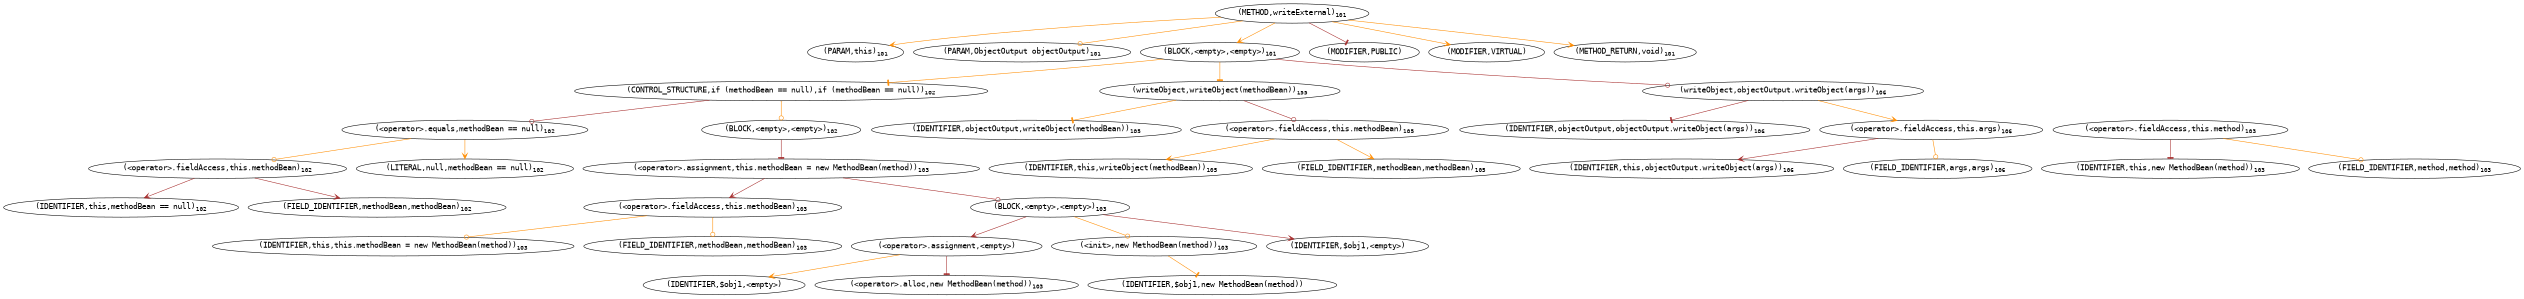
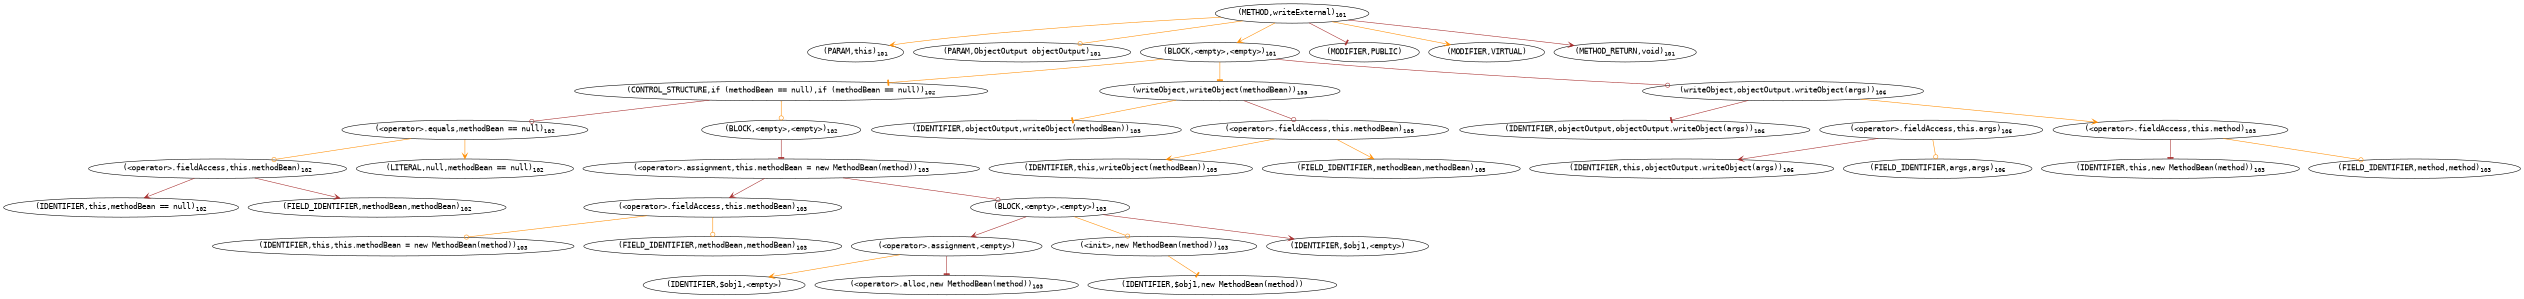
  digraph {
    fontname="DejaVu Sans Mono"
    node [fontname="DejaVu Sans Mono"]
    edge [arrowhead=vee color=darkorange fontname="DejaVu Sans Mono"]
    n1 [label=<(METHOD,writeExternal)<SUB>101</SUB>>]
    n2 [label=<(PARAM,this)<SUB>101</SUB>>]
    n3 [label=<(PARAM,ObjectOutput objectOutput)<SUB>101</SUB>>]
    n4 [label=<(BLOCK,&lt;empty&gt;,&lt;empty&gt;)<SUB>101</SUB>>]
    n5 [label=<(MODIFIER,PUBLIC)>]
    n6 [label=<(MODIFIER,VIRTUAL)>]
    n7 [label=<(METHOD_RETURN,void)<SUB>101</SUB>>]
    n8 [label=<(CONTROL_STRUCTURE,if (methodBean == null),if (methodBean == null))<SUB>102</SUB>>]
    n9 [label=<(writeObject,writeObject(methodBean))<SUB>155</SUB>>]
    n10 [label=<(writeObject,objectOutput.writeObject(args))<SUB>106</SUB>>]
    n11 [label=<(&lt;operator&gt;.equals,methodBean == null)<SUB>102</SUB>>]
    n12 [label=<(BLOCK,&lt;empty&gt;,&lt;empty&gt;)<SUB>102</SUB>>]
    n13 [label=<(IDENTIFIER,objectOutput,writeObject(methodBean))<SUB>105</SUB>>]
    n14 [label=<(&lt;operator&gt;.fieldAccess,this.methodBean)<SUB>105</SUB>>]
    n15 [label=<(IDENTIFIER,objectOutput,objectOutput.writeObject(args))<SUB>106</SUB>>]
    n16 [label=<(&lt;operator&gt;.fieldAccess,this.args)<SUB>106</SUB>>]
    n17 [label=<(&lt;operator&gt;.fieldAccess,this.methodBean)<SUB>102</SUB>>]
    n18 [label=<(LITERAL,null,methodBean == null)<SUB>102</SUB>>]
    n19 [label=<(&lt;operator&gt;.assignment,this.methodBean = new MethodBean(method))<SUB>103</SUB>>]
    n20 [label=<(IDENTIFIER,this,methodBean == null)<SUB>102</SUB>>]
    n21 [label=<(FIELD_IDENTIFIER,methodBean,methodBean)<SUB>102</SUB>>]
    n22 [label=<(&lt;operator&gt;.fieldAccess,this.methodBean)<SUB>103</SUB>>]
    n23 [label=<(BLOCK,&lt;empty&gt;,&lt;empty&gt;)<SUB>103</SUB>>]
    n24 [label=<(IDENTIFIER,this,this.methodBean = new MethodBean(method))<SUB>103</SUB>>]
    n25 [label=<(FIELD_IDENTIFIER,methodBean,methodBean)<SUB>103</SUB>>]
    n26 [label=<(&lt;operator&gt;.assignment,&lt;empty&gt;)>]
    n27 [label=<(&lt;init&gt;,new MethodBean(method))<SUB>103</SUB>>]
    n28 [label=<(IDENTIFIER,$obj1,&lt;empty&gt;)>]
    n29 [label=<(IDENTIFIER,$obj1,&lt;empty&gt;)>]
    n30 [label=<(&lt;operator&gt;.alloc,new MethodBean(method))<SUB>103</SUB>>]
    n31 [label=<(IDENTIFIER,$obj1,new MethodBean(method))>]
    n32 [label=<(&lt;operator&gt;.fieldAccess,this.method)<SUB>103</SUB>>]
    n33 [label=<(IDENTIFIER,this,new MethodBean(method))<SUB>103</SUB>>]
    n34 [label=<(FIELD_IDENTIFIER,method,method)<SUB>103</SUB>>]
    n35 [label=<(IDENTIFIER,this,writeObject(methodBean))<SUB>105</SUB>>]
    n36 [label=<(FIELD_IDENTIFIER,methodBean,methodBean)<SUB>105</SUB>>]
    n37 [label=<(IDENTIFIER,this,objectOutput.writeObject(args))<SUB>106</SUB>>]
    n38 [label=<(FIELD_IDENTIFIER,args,args)<SUB>106</SUB>>]
    n1 -> n2
    n1 -> n3 [arrowhead=odot]
    n1 -> n4
    n1 -> n5 [arrowhead=tee color=brown]
    n1 -> n6
-   n1 -> n7
+   n1 -> n7 [color=brown]
    n4 -> n8 [arrowhead=tee]
    n4 -> n9 [arrowhead=tee]
    n4 -> n10 [arrowhead=odot color=brown]
    n8 -> n11 [arrowhead=odot color=brown]
    n8 -> n12 [arrowhead=odot]
    n9 -> n13 [arrowhead=tee]
    n9 -> n14 [arrowhead=odot color=brown]
    n10 -> n15 [arrowhead=tee color=brown]
-   n10 -> n16
+   n10 -> n32
    n11 -> n17 [arrowhead=odot]
    n11 -> n18
    n12 -> n19 [arrowhead=tee color=brown]
    n14 -> n35
    n14 -> n36
    n16 -> n37 [color=brown]
    n16 -> n38 [arrowhead=odot]
    n17 -> n20 [color=brown]
    n17 -> n21 [color=brown]
    n19 -> n22 [color=brown]
    n19 -> n23 [arrowhead=odot color=brown]
    n22 -> n24 [arrowhead=odot]
    n22 -> n25 [arrowhead=odot]
    n23 -> n26 [color=brown]
    n23 -> n27 [arrowhead=odot]
    n23 -> n28 [color=brown]
    n26 -> n29
    n26 -> n30 [arrowhead=tee color=brown]
    n27 -> n31 [arrowhead=tee]
    n32 -> n33 [arrowhead=tee color=brown]
    n32 -> n34 [arrowhead=odot]
  }
